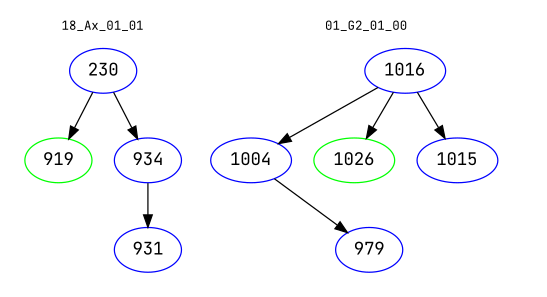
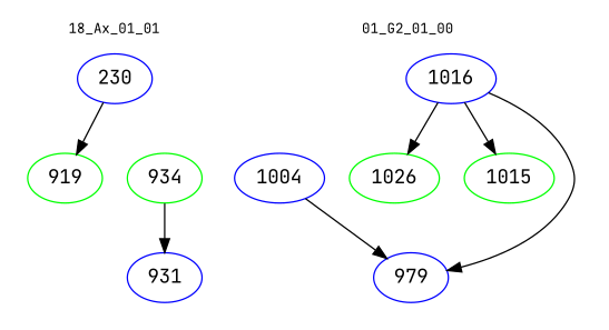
  digraph {
    fontname="JetBrains Mono"
    node [color=blue fontname="JetBrains Mono"]
    edge [color=black fontname="JetBrains Mono"]
    n1 [label=230]
    n2 [color=green label=919]
-   n3 [label=934]
+   n3 [color=green label=934]
    n4 [label=931]
    n5 [label=1016]
    n6 [label=1004]
    n7 [color=green label=1026]
-   n8 [label=1015]
+   n8 [color=green label=1015]
    n9 [label=979]
    subgraph cluster_1 {
      color=white
      fontsize=10
      label="18_Ax_01_01"
      n1
      n2
      n3
      n4
    }
    subgraph cluster_2 {
      color=white
      fontsize=10
      label="01_G2_01_00"
      n5
      n6
      n7
      n8
      n9
    }
    n1 -> n2
-   n1 -> n3
    n3 -> n4
-   n5 -> n6
+   n5 -> n9
    n5 -> n7
    n5 -> n8
    n6 -> n9
  }
